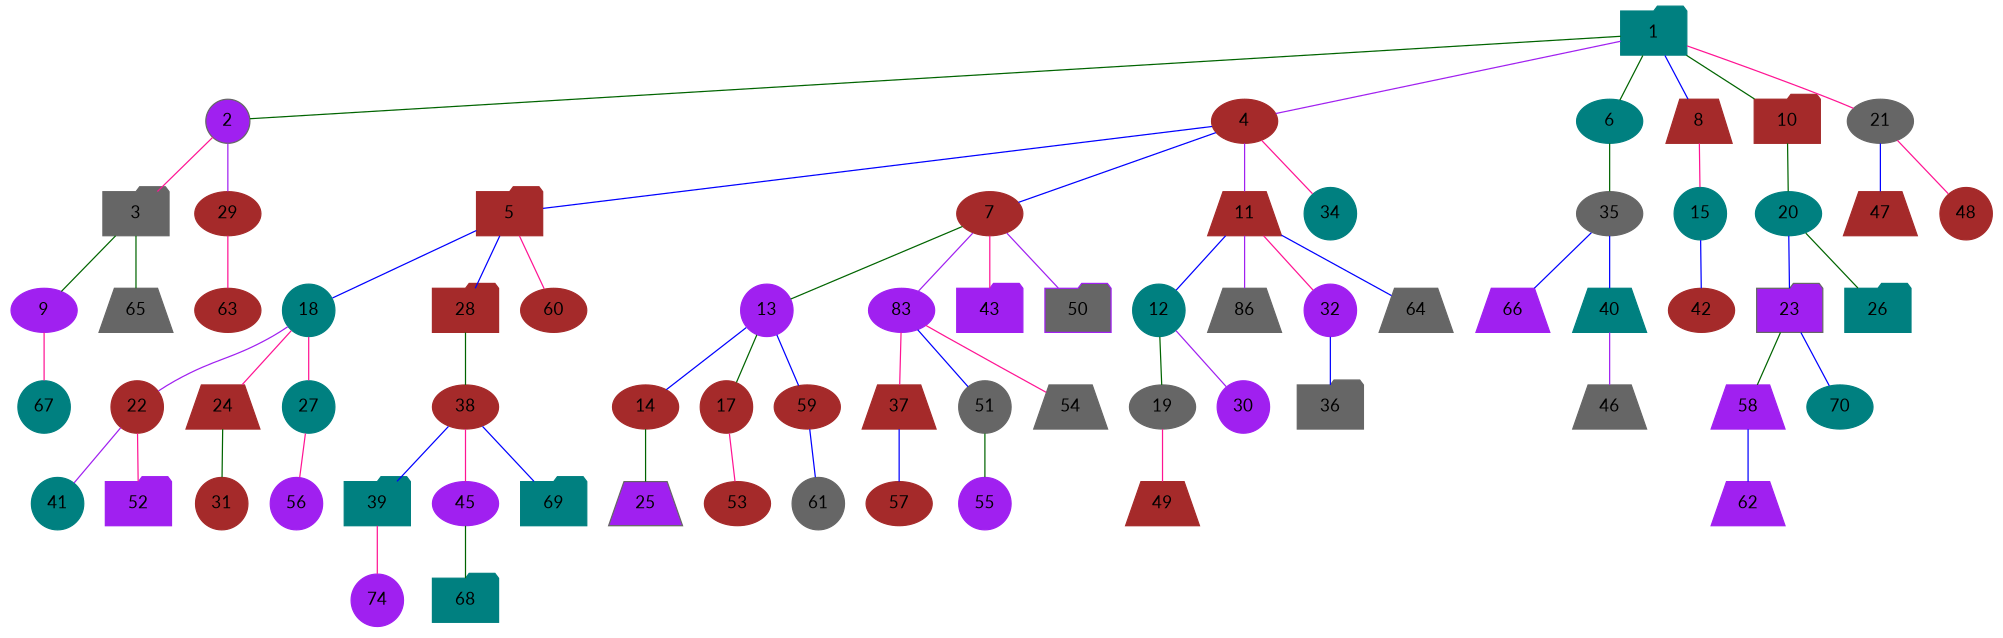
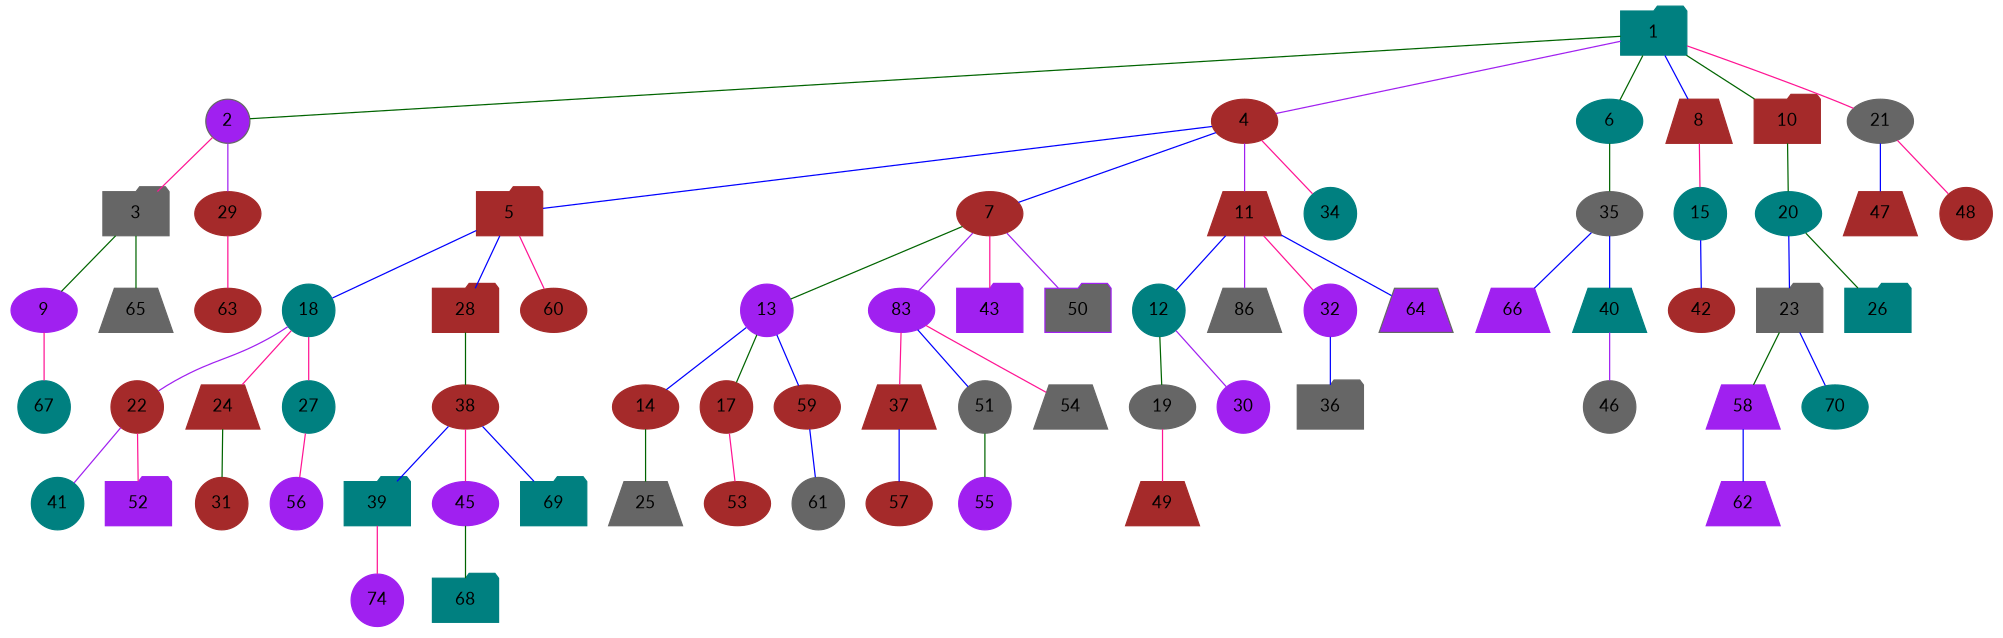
  graph {
    fontname=Lato
    node [color=brown fontname=Lato shape=circle style=filled]
    edge [color=blue fontname=Lato]
    1 [color=teal shape=folder]
    2 [color=gray40 fillcolor=purple]
    4 [shape=ellipse]
    6 [color=teal shape=ellipse]
    8 [shape=trapezium]
    10 [shape=folder]
    21 [color=gray40 shape=ellipse]
    3 [color=gray40 shape=folder]
    29 [shape=ellipse]
    5 [shape=folder]
    7 [shape=ellipse]
    11 [shape=trapezium]
    34 [color=teal]
    35 [color=gray40 shape=ellipse]
    15 [color=teal]
    20 [color=teal shape=ellipse]
    47 [shape=trapezium]
    48
    9 [color=purple shape=ellipse]
    65 [color=gray40 shape=trapezium]
    63 [shape=ellipse]
    67 [color=teal]
    18 [color=teal]
    28 [shape=folder]
    60 [shape=ellipse]
    13 [color=purple]
    n27 [color=purple label=83 shape=ellipse]
    43 [color=purple shape=folder]
    50 [color=purple fillcolor=gray40 shape=folder]
    12 [color=teal]
    n31 [color=gray40 label=86 shape=trapezium]
    32 [color=purple]
-   64 [color=gray40 shape=trapezium]
+   64 [color=gray40 shape=trapezium fillcolor=purple]
    22
    24 [shape=trapezium]
    27 [color=teal]
    38 [shape=ellipse]
    66 [color=purple shape=trapezium]
    40 [color=teal shape=trapezium]
    14 [shape=ellipse]
    17
    59 [shape=ellipse]
    37 [shape=trapezium]
    51 [color=gray40]
    54 [color=gray40 shape=trapezium]
    42 [shape=ellipse]
-   23 [color=gray40 shape=folder fillcolor=purple]
+   23 [color=gray40 shape=folder]
    26 [color=teal shape=folder]
    19 [color=gray40 shape=ellipse]
    30 [color=purple]
    36 [color=gray40 shape=folder]
    49 [shape=trapezium]
-   25 [color=gray40 shape=trapezium fillcolor=purple]
+   25 [color=gray40 shape=trapezium]
    53 [shape=ellipse]
    61 [color=gray40]
    41 [color=teal]
    52 [color=purple shape=folder]
    31
    56 [color=purple]
    58 [color=purple shape=trapezium]
    70 [color=teal shape=ellipse]
    62 [color=purple shape=trapezium]
    39 [color=teal shape=folder]
    45 [color=purple shape=ellipse]
    69 [color=teal shape=folder]
    57 [shape=ellipse]
    55 [color=purple]
-   46 [color=gray40 shape=trapezium]
+   46 [color=gray40]
    n69 [color=purple label=74]
    68 [color=teal shape=folder]
    1 -- 2 [color=darkgreen]
    1 -- 4 [color=purple]
    1 -- 6 [color=darkgreen]
    1 -- 8
    1 -- 10 [color=darkgreen]
    1 -- 21 [color=deeppink]
    2 -- 3 [color=deeppink]
    2 -- 29 [color=purple]
    4 -- 5
    4 -- 7
    4 -- 11 [color=purple]
    4 -- 34 [color=deeppink]
    6 -- 35 [color=darkgreen]
    8 -- 15 [color=deeppink]
    10 -- 20 [color=darkgreen]
    21 -- 47
    21 -- 48 [color=deeppink]
    3 -- 9 [color=darkgreen]
    3 -- 65 [color=darkgreen]
    29 -- 63 [color=deeppink]
    5 -- 18
    5 -- 28
    5 -- 60 [color=deeppink]
    7 -- 13 [color=darkgreen]
    7 -- n27 [color=purple]
    7 -- 43 [color=deeppink]
    7 -- 50 [color=purple]
    11 -- 12
    11 -- n31 [color=purple]
    11 -- 32 [color=deeppink]
    11 -- 64
    35 -- 66
    35 -- 40
    15 -- 42
    20 -- 23
    20 -- 26 [color=darkgreen]
    9 -- 67 [color=deeppink]
    18 -- 22 [color=purple]
    18 -- 24 [color=deeppink]
    18 -- 27 [color=deeppink]
    28 -- 38 [color=darkgreen]
    13 -- 14
    13 -- 17 [color=darkgreen]
    13 -- 59
    n27 -- 37 [color=deeppink]
    n27 -- 51
    n27 -- 54 [color=deeppink]
    12 -- 19 [color=darkgreen]
    12 -- 30 [color=purple]
    32 -- 36
    22 -- 41 [color=purple]
    22 -- 52 [color=deeppink]
    24 -- 31 [color=darkgreen]
    27 -- 56 [color=deeppink]
    38 -- 39
    38 -- 45 [color=deeppink]
    38 -- 69
    40 -- 46 [color=purple]
    14 -- 25 [color=darkgreen]
    17 -- 53 [color=deeppink]
    59 -- 61
    37 -- 57
    51 -- 55 [color=darkgreen]
    23 -- 58 [color=darkgreen]
    23 -- 70
    19 -- 49 [color=deeppink]
    58 -- 62
    39 -- n69 [color=deeppink]
    45 -- 68 [color=darkgreen]
  }
